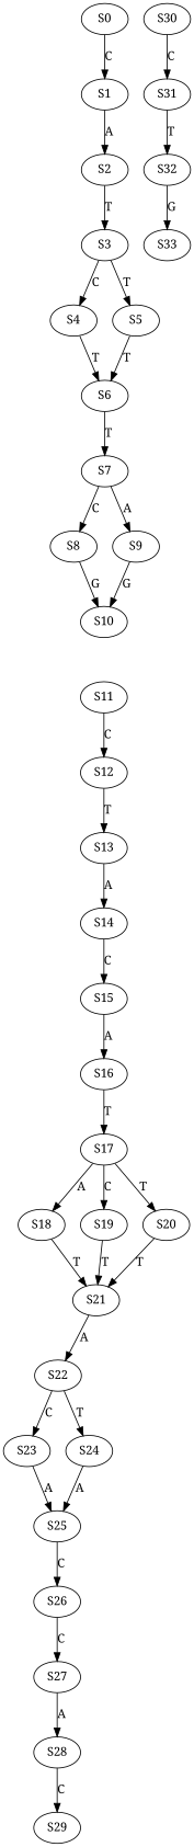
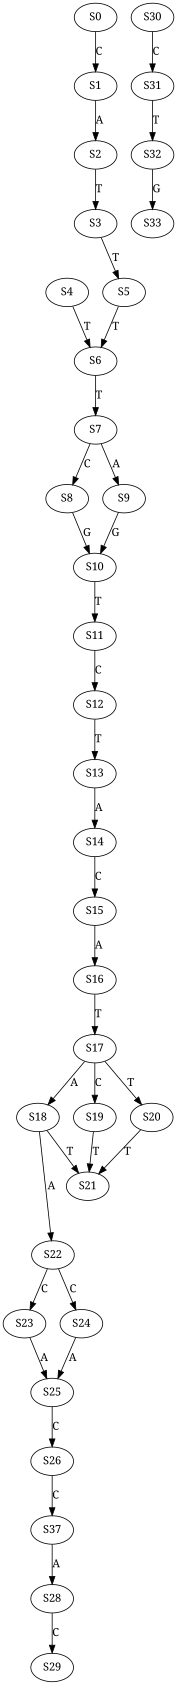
  strict digraph {
    fontname="Noto Serif"
    node [fontname="Noto Serif"]
    edge [fontname="Noto Serif"]
    S0
    S1
    S2
    S3
    S4
    S5
    S6
    S7
    S8
    S9
    S10
    S11
    S12
    S13
    S14
    S15
    S16
    S17
    S18
    S19
    S20
    S21
    S22
    S23
    S24
    S25
    S26
-   S27
+   S27 [label=S37]
    S28
    S29
    S30
    S31
    S32
    S33
    S0 -> S1 [label=C]
    S1 -> S2 [label=A]
    S2 -> S3 [label=T]
-   S3 -> S4 [label=C]
    S3 -> S5 [label=T]
    S4 -> S6 [label=T]
    S5 -> S6 [label=T]
    S6 -> S7 [label=T]
    S7 -> S8 [label=C]
    S7 -> S9 [label=A]
    S8 -> S10 [label=G]
    S9 -> S10 [label=G]
+   S10 -> S11 [label=T]
    S11 -> S12 [label=C]
    S12 -> S13 [label=T]
    S13 -> S14 [label=A]
    S14 -> S15 [label=C]
    S15 -> S16 [label=A]
    S16 -> S17 [label=T]
    S17 -> S18 [label=A]
    S17 -> S19 [label=C]
    S17 -> S20 [label=T]
    S18 -> S21 [label=T]
    S19 -> S21 [label=T]
    S20 -> S21 [label=T]
-   S21 -> S22 [label=A]
+   S18 -> S22 [label=A]
    S22 -> S23 [label=C]
-   S22 -> S24 [label=T]
+   S22 -> S24 [label=C]
    S23 -> S25 [label=A]
    S24 -> S25 [label=A]
    S25 -> S26 [label=C]
    S26 -> S27 [label=C]
    S27 -> S28 [label=A]
    S28 -> S29 [label=C]
    S30 -> S31 [label=C]
    S31 -> S32 [label=T]
    S32 -> S33 [label=G]
  }
